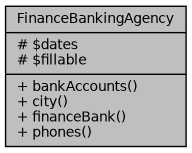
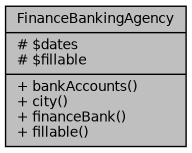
  digraph {
-   n1 [color=black fillcolor=grey75 fontcolor=black fontname=Helvetica fontsize=10 height=0.2 label="{FinanceBankingAgency\n|# $dates\l# $fillable\l|+ bankAccounts()\l+ city()\l+ financeBank()\l+ phones()\l}" shape=record style=filled width=0.4]
+   n1 [color=black fillcolor=grey75 fontcolor=black fontname=Helvetica fontsize=10 height=0.2 label="{FinanceBankingAgency\n|# $dates\l# $fillable\l|+ bankAccounts()\l+ city()\l+ financeBank()\l+ fillable()\l}" shape=record style=filled width=0.4]
  }
